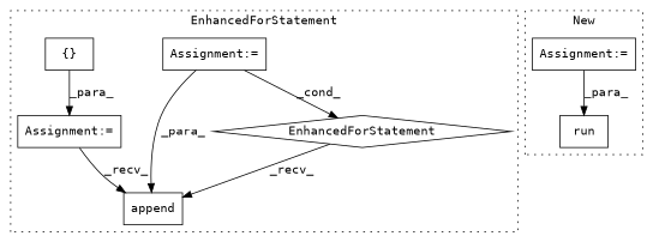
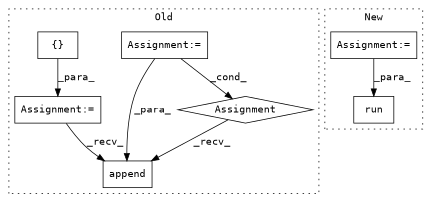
  digraph {
    fontname="DejaVu Sans Mono"
    node [a=7 fontname="DejaVu Sans Mono" l="67,2" s="4868,4982" shape=box]
    edge [fontname="DejaVu Sans Mono"]
    n1 [a=32 l="7,1" label=append s="5194,5211"]
    n2 [label="Assignment:="]
-   n3 [a=70 label=EnhancedForStatement shape=diamond]
+   n3 [a=70 label=Assignment shape=diamond]
    n4 [a=4 l=2 label="{}" s=4860]
    n5 [l=1 label="Assignment:=" s=4848]
    n6 [a=32 l="15,-5" label=run s="3928,4079"]
    n7 [l=1 label="Assignment:=" s=3806]
    subgraph cluster_1 {
-     label=EnhancedForStatement
+     label=Old
      style=dotted
      n1
      n2
      n3
      n4
      n5
    }
    subgraph cluster_2 {
      label=New
      style=dotted
      n6
      n7
    }
    n2 -> n1 [label=_para_]
    n2 -> n3 [label=_cond_]
    n3 -> n1 [label=_recv_]
    n4 -> n5 [label=_para_]
    n5 -> n1 [label=_recv_]
    n7 -> n6 [label=_para_]
  }
